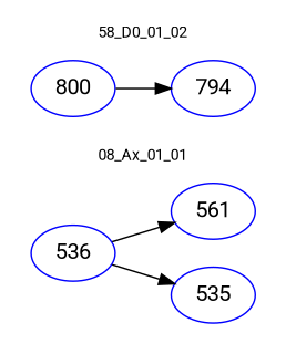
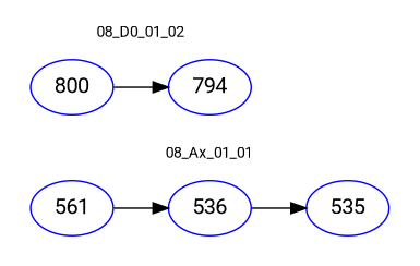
  digraph {
    fontname=Roboto
    rankdir=LR
    node [color=blue fontname=Roboto]
    edge [color=black fontname=Roboto]
    n1 [label=536]
    n2 [label=535]
    n3 [label=561]
    n4 [label=800]
    n5 [label=794]
    subgraph cluster_1 {
      color=white
      fontsize=10
      label="08_Ax_01_01"
      n1
      n2
      n3
    }
    subgraph cluster_2 {
      color=white
      fontsize=10
-     label="58_D0_01_02"
+     label="08_D0_01_02"
      n4
      n5
    }
    n1 -> n2
-   n1 -> n3
+   n3 -> n1
    n4 -> n5
  }
